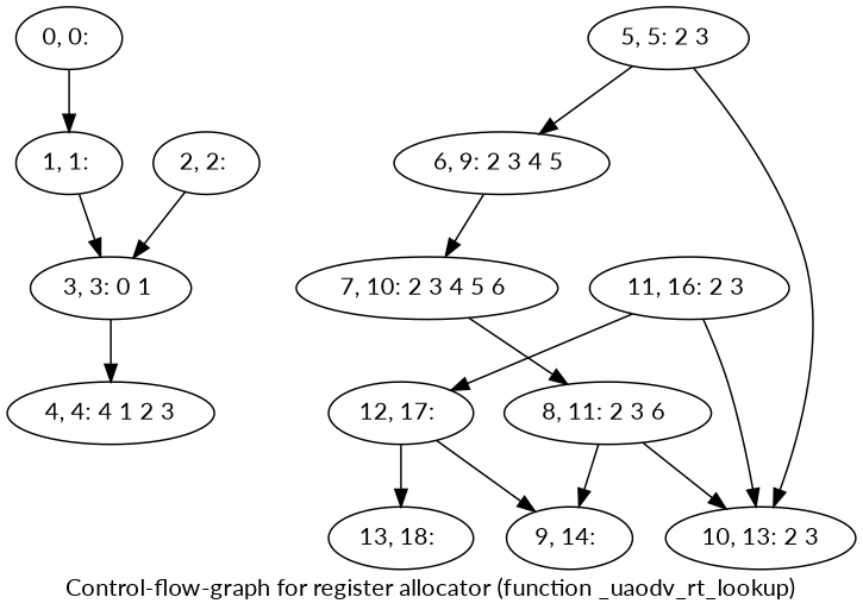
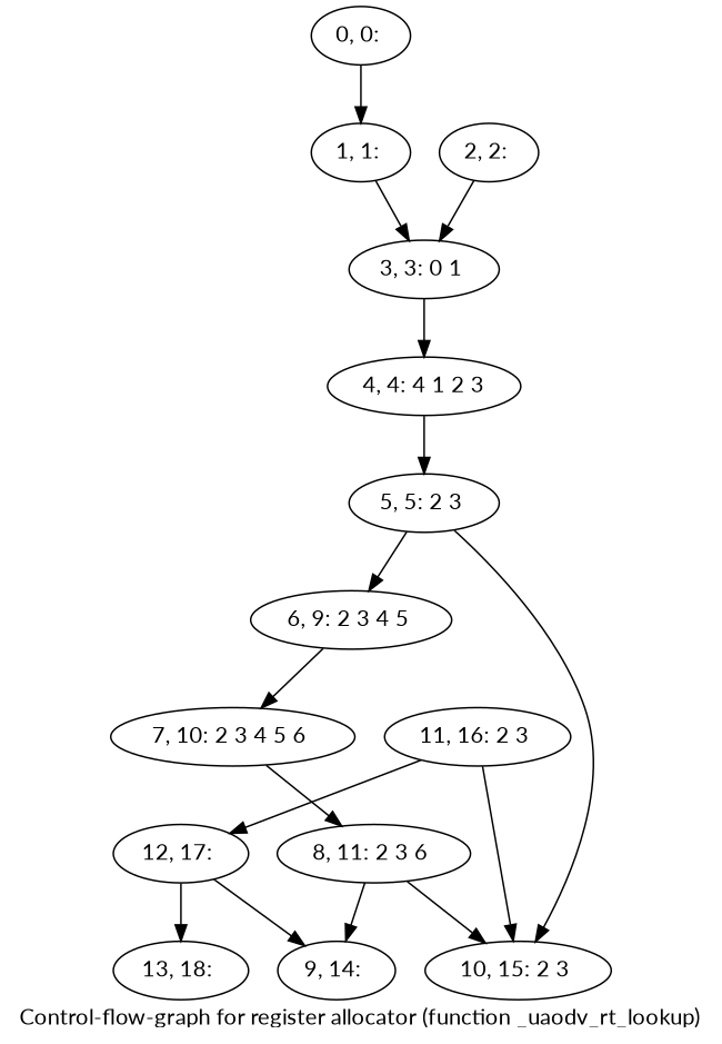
  digraph {
    fontname=Lato
    label="Control-flow-graph for register allocator (function _uaodv_rt_lookup)"
    node [fontname=Lato]
    edge [fontname=Lato]
    n1 [label="0, 0: "]
    n2 [label="1, 1: "]
    n3 [label="3, 3: 0 1 "]
    n4 [label="2, 2: "]
    n5 [label="4, 4: 4 1 2 3"]
    n6 [label="5, 5: 2 3 "]
    n7 [label="6, 9: 2 3 4 5 "]
-   n8 [label="10, 13: 2 3"]
+   n8 [label="10, 15: 2 3 "]
    n9 [label="7, 10: 2 3 4 5 6 "]
    n10 [label="8, 11: 2 3 6 "]
    n11 [label="9, 14: "]
    n12 [label="12, 17: "]
    n13 [label="13, 18: "]
    n14 [label="11, 16: 2 3 "]
    n1 -> n2
    n2 -> n3
    n3 -> n5
    n4 -> n3
+   n5 -> n6
    n6 -> n7
    n6 -> n8
    n7 -> n9
    n9 -> n10
    n10 -> n8
    n10 -> n11
    n12 -> n11
    n12 -> n13
    n14 -> n8
    n14 -> n12
  }
